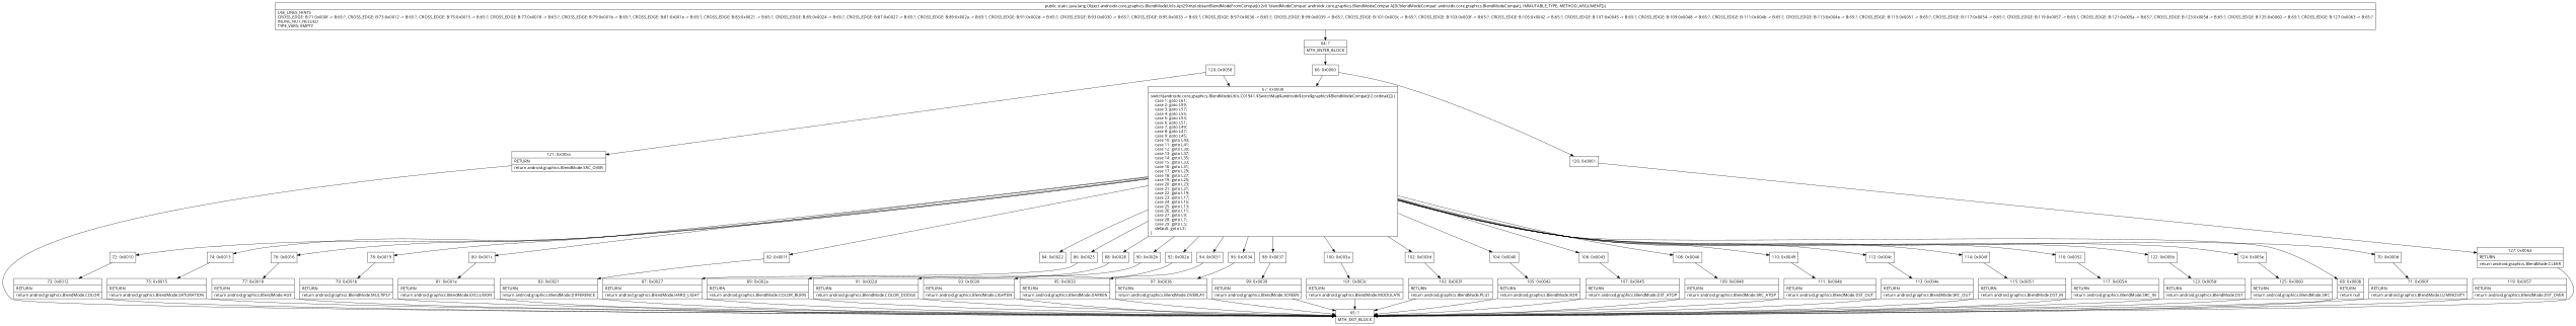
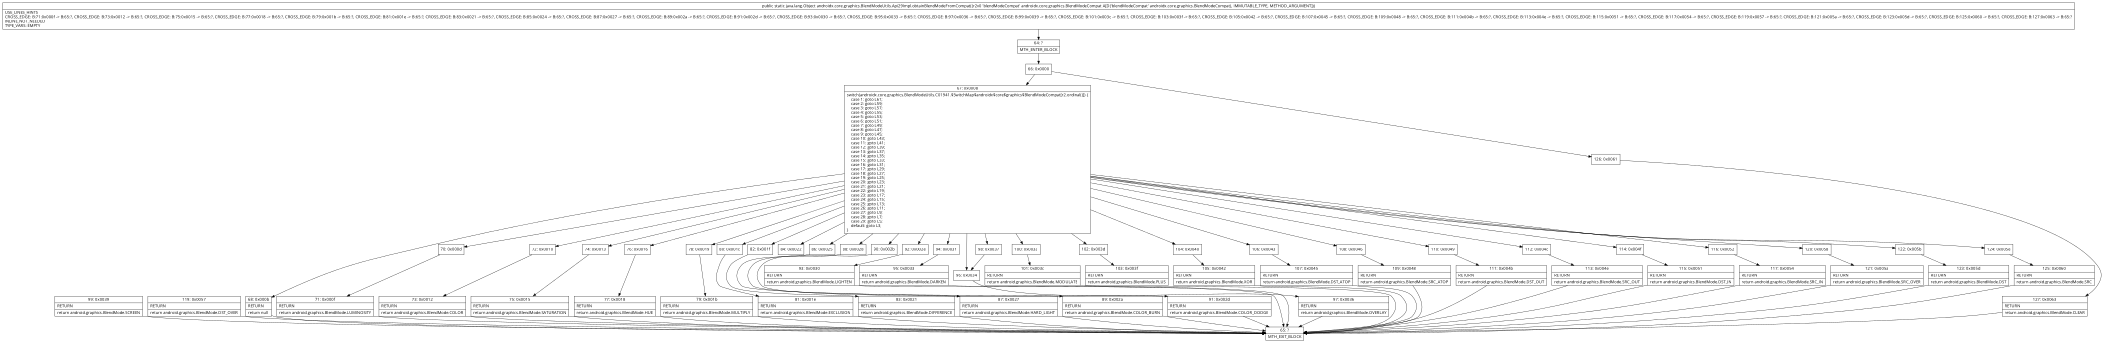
  digraph {
    fontname="Open Sans"
    node [fontname="Open Sans" shape=record]
    edge [fontname="Open Sans"]
    n1 [label="{64\:\ ?|MTH_ENTER_BLOCK\l}"]
    n2 [label="{66\:\ 0x0000}"]
    n3 [label="{67\:\ 0x0008|switch(androidx.core.graphics.BlendModeUtils.C01941.$SwitchMap$androidx$core$graphics$BlendModeCompat[r2.ordinal()]) \{\l    case 1: goto L61;\l    case 2: goto L59;\l    case 3: goto L57;\l    case 4: goto L55;\l    case 5: goto L53;\l    case 6: goto L51;\l    case 7: goto L49;\l    case 8: goto L47;\l    case 9: goto L45;\l    case 10: goto L43;\l    case 11: goto L41;\l    case 12: goto L39;\l    case 13: goto L37;\l    case 14: goto L35;\l    case 15: goto L33;\l    case 16: goto L31;\l    case 17: goto L29;\l    case 18: goto L27;\l    case 19: goto L25;\l    case 20: goto L23;\l    case 21: goto L21;\l    case 22: goto L19;\l    case 23: goto L17;\l    case 24: goto L15;\l    case 25: goto L13;\l    case 26: goto L11;\l    case 27: goto L9;\l    case 28: goto L7;\l    case 29: goto L5;\l    default: goto L3;\l\}\l}"]
    n4 [label="{126\:\ 0x0061}"]
    n5 [label="{68\:\ 0x000b|RETURN\l|return null\l}"]
    n6 [label="{70\:\ 0x000d}"]
    n7 [label="{72\:\ 0x0010}"]
    n8 [label="{74\:\ 0x0013}"]
    n9 [label="{76\:\ 0x0016}"]
    n10 [label="{78\:\ 0x0019}"]
    n11 [label="{80\:\ 0x001c}"]
    n12 [label="{82\:\ 0x001f}"]
    n13 [label="{84\:\ 0x0022}"]
    n14 [label="{86\:\ 0x0025}"]
    n15 [label="{88\:\ 0x0028}"]
    n16 [label="{90\:\ 0x002b}"]
    n17 [label="{92\:\ 0x002e}"]
    n18 [label="{94\:\ 0x0031}"]
    n19 [label="{96\:\ 0x0034}"]
    n20 [label="{98\:\ 0x0037}"]
    n21 [label="{100\:\ 0x003a}"]
    n22 [label="{102\:\ 0x003d}"]
    n23 [label="{104\:\ 0x0040}"]
    n24 [label="{106\:\ 0x0043}"]
    n25 [label="{108\:\ 0x0046}"]
    n26 [label="{110\:\ 0x0049}"]
    n27 [label="{112\:\ 0x004c}"]
    n28 [label="{114\:\ 0x004f}"]
    n29 [label="{116\:\ 0x0052}"]
    n30 [label="{120\:\ 0x0058}"]
    n31 [label="{122\:\ 0x005b}"]
    n32 [label="{124\:\ 0x005e}"]
    n33 [label="{65\:\ ?|MTH_EXIT_BLOCK\l}"]
    n34 [label="{71\:\ 0x000f|RETURN\l|return android.graphics.BlendMode.LUMINOSITY\l}"]
    n35 [label="{73\:\ 0x0012|RETURN\l|return android.graphics.BlendMode.COLOR\l}"]
    n36 [label="{75\:\ 0x0015|RETURN\l|return android.graphics.BlendMode.SATURATION\l}"]
    n37 [label="{77\:\ 0x0018|RETURN\l|return android.graphics.BlendMode.HUE\l}"]
    n38 [label="{79\:\ 0x001b|RETURN\l|return android.graphics.BlendMode.MULTIPLY\l}"]
    n39 [label="{81\:\ 0x001e|RETURN\l|return android.graphics.BlendMode.EXCLUSION\l}"]
    n40 [label="{83\:\ 0x0021|RETURN\l|return android.graphics.BlendMode.DIFFERENCE\l}"]
    n41 [label="{87\:\ 0x0027|RETURN\l|return android.graphics.BlendMode.HARD_LIGHT\l}"]
    n42 [label="{89\:\ 0x002a|RETURN\l|return android.graphics.BlendMode.COLOR_BURN\l}"]
    n43 [label="{91\:\ 0x002d|RETURN\l|return android.graphics.BlendMode.COLOR_DODGE\l}"]
    n44 [label="{93\:\ 0x0030|RETURN\l|return android.graphics.BlendMode.LIGHTEN\l}"]
    n45 [label="{95\:\ 0x0033|RETURN\l|return android.graphics.BlendMode.DARKEN\l}"]
    n46 [label="{97\:\ 0x0036|RETURN\l|return android.graphics.BlendMode.OVERLAY\l}"]
    n47 [label="{99\:\ 0x0039|RETURN\l|return android.graphics.BlendMode.SCREEN\l}"]
    n48 [label="{101\:\ 0x003c|RETURN\l|return android.graphics.BlendMode.MODULATE\l}"]
    n49 [label="{103\:\ 0x003f|RETURN\l|return android.graphics.BlendMode.PLUS\l}"]
    n50 [label="{105\:\ 0x0042|RETURN\l|return android.graphics.BlendMode.XOR\l}"]
    n51 [label="{107\:\ 0x0045|RETURN\l|return android.graphics.BlendMode.DST_ATOP\l}"]
    n52 [label="{109\:\ 0x0048|RETURN\l|return android.graphics.BlendMode.SRC_ATOP\l}"]
    n53 [label="{111\:\ 0x004b|RETURN\l|return android.graphics.BlendMode.DST_OUT\l}"]
    n54 [label="{113\:\ 0x004e|RETURN\l|return android.graphics.BlendMode.SRC_OUT\l}"]
    n55 [label="{115\:\ 0x0051|RETURN\l|return android.graphics.BlendMode.DST_IN\l}"]
    n56 [label="{117\:\ 0x0054|RETURN\l|return android.graphics.BlendMode.SRC_IN\l}"]
    n57 [label="{121\:\ 0x005a|RETURN\l|return android.graphics.BlendMode.SRC_OVER\l}"]
    n58 [label="{123\:\ 0x005d|RETURN\l|return android.graphics.BlendMode.DST\l}"]
    n59 [label="{125\:\ 0x0060|RETURN\l|return android.graphics.BlendMode.SRC\l}"]
    n60 [label="{127\:\ 0x0063|RETURN\l|return android.graphics.BlendMode.CLEAR\l}"]
    n61 [label="{119\:\ 0x0057|RETURN\l|return android.graphics.BlendMode.DST_OVER\l}"]
    n62 [label="{public static java.lang.Object androidx.core.graphics.BlendModeUtils.Api29Impl.obtainBlendModeFromCompat((r2v0 'blendModeCompat' androidx.core.graphics.BlendModeCompat A[D('blendModeCompat' androidx.core.graphics.BlendModeCompat), IMMUTABLE_TYPE, METHOD_ARGUMENT]))  | USE_LINES_HINTS\lCROSS_EDGE: B:71:0x000f \-\> B:65:?, CROSS_EDGE: B:73:0x0012 \-\> B:65:?, CROSS_EDGE: B:75:0x0015 \-\> B:65:?, CROSS_EDGE: B:77:0x0018 \-\> B:65:?, CROSS_EDGE: B:79:0x001b \-\> B:65:?, CROSS_EDGE: B:81:0x001e \-\> B:65:?, CROSS_EDGE: B:83:0x0021 \-\> B:65:?, CROSS_EDGE: B:85:0x0024 \-\> B:65:?, CROSS_EDGE: B:87:0x0027 \-\> B:65:?, CROSS_EDGE: B:89:0x002a \-\> B:65:?, CROSS_EDGE: B:91:0x002d \-\> B:65:?, CROSS_EDGE: B:93:0x0030 \-\> B:65:?, CROSS_EDGE: B:95:0x0033 \-\> B:65:?, CROSS_EDGE: B:97:0x0036 \-\> B:65:?, CROSS_EDGE: B:99:0x0039 \-\> B:65:?, CROSS_EDGE: B:101:0x003c \-\> B:65:?, CROSS_EDGE: B:103:0x003f \-\> B:65:?, CROSS_EDGE: B:105:0x0042 \-\> B:65:?, CROSS_EDGE: B:107:0x0045 \-\> B:65:?, CROSS_EDGE: B:109:0x0048 \-\> B:65:?, CROSS_EDGE: B:111:0x004b \-\> B:65:?, CROSS_EDGE: B:113:0x004e \-\> B:65:?, CROSS_EDGE: B:115:0x0051 \-\> B:65:?, CROSS_EDGE: B:117:0x0054 \-\> B:65:?, CROSS_EDGE: B:119:0x0057 \-\> B:65:?, CROSS_EDGE: B:121:0x005a \-\> B:65:?, CROSS_EDGE: B:123:0x005d \-\> B:65:?, CROSS_EDGE: B:125:0x0060 \-\> B:65:?, CROSS_EDGE: B:127:0x0063 \-\> B:65:?\lINLINE_NOT_NEEDED\lTYPE_VARS: EMPTY\l}"]
    n1 -> n2
    n2 -> n3
    n2 -> n4
    n3 -> n5
    n3 -> n6
    n3 -> n7
    n3 -> n8
    n3 -> n9
    n3 -> n10
    n3 -> n11
    n3 -> n12
    n3 -> n13
    n3 -> n14
    n3 -> n15
    n3 -> n16
    n3 -> n17
    n3 -> n18
    n3 -> n19
    n3 -> n20
    n3 -> n21
    n3 -> n22
    n3 -> n23
    n3 -> n24
    n3 -> n25
    n3 -> n26
    n3 -> n27
    n3 -> n28
    n3 -> n29
-   n30 -> n3
+   n3 -> n30
    n3 -> n31
    n3 -> n32
    n4 -> n60
    n5 -> n33
    n6 -> n34
    n7 -> n35
    n8 -> n36
    n9 -> n37
    n10 -> n38
    n11 -> n39
    n12 -> n40
    n14 -> n41
    n15 -> n42
    n16 -> n43
    n17 -> n44
    n18 -> n45
    n19 -> n46
-   n20 -> n47
+   n20 -> n19
    n21 -> n48
    n22 -> n49
    n23 -> n50
    n24 -> n51
    n25 -> n52
    n26 -> n53
    n27 -> n54
    n28 -> n55
    n29 -> n56
    n30 -> n57
    n31 -> n58
    n32 -> n59
    n34 -> n33
    n35 -> n33
    n36 -> n33
    n37 -> n33
    n38 -> n33
    n39 -> n33
    n40 -> n33
    n41 -> n33
    n42 -> n33
    n43 -> n33
    n44 -> n33
    n45 -> n33
    n46 -> n33
    n47 -> n33
    n48 -> n33
-   n49 -> n33
    n50 -> n33
    n51 -> n33
    n52 -> n33
    n53 -> n33
    n54 -> n33
    n55 -> n33
    n56 -> n33
    n57 -> n33
    n58 -> n33
    n59 -> n33
    n60 -> n33
    n61 -> n33
    n62 -> n1
  }
